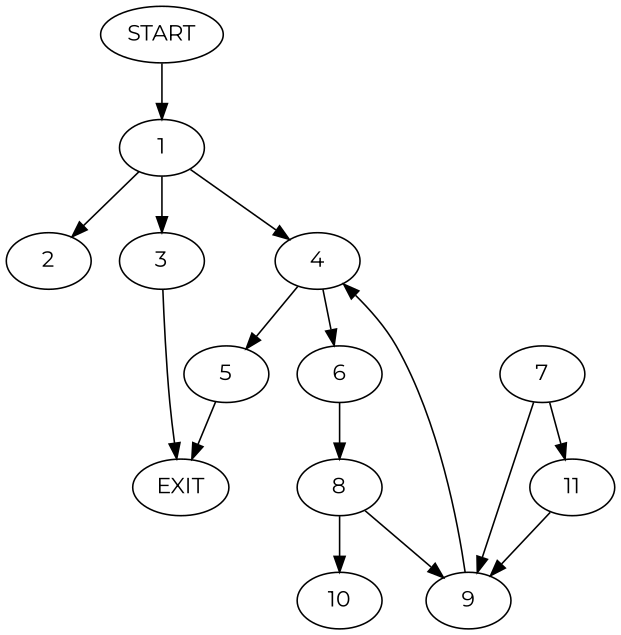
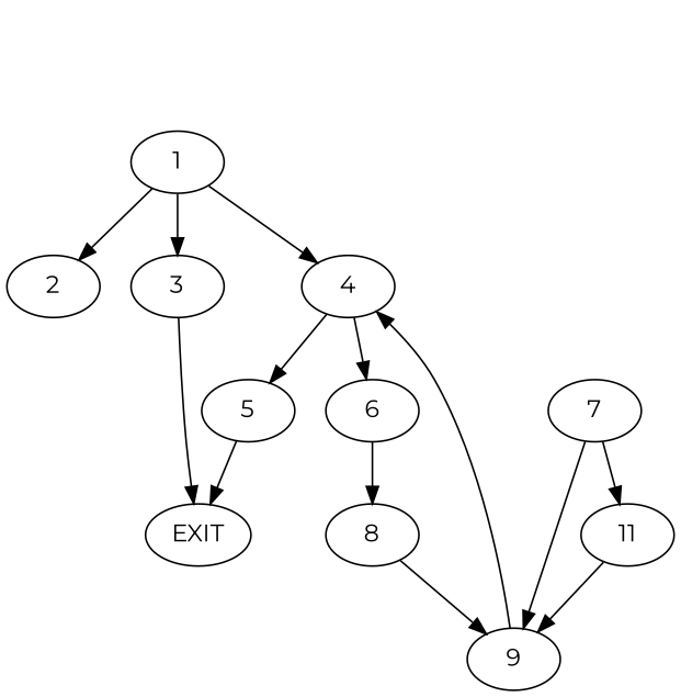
  digraph {
    fontname=Montserrat
    node [fontname=Montserrat]
    edge [fontname=Montserrat]
-   n1 [label=START]
    1
    2
    3
    4
    n6 [label=EXIT]
    5
    6
    8
    7
    9
    11
-   10
-   n1 -> 1
    1 -> 2
    1 -> 3
    1 -> 4
    3 -> n6
    4 -> 5
    4 -> 6
    5 -> n6
    6 -> 8
    8 -> 9
-   8 -> 10
    7 -> 9
    7 -> 11
    9 -> 4
    11 -> 9
  }
